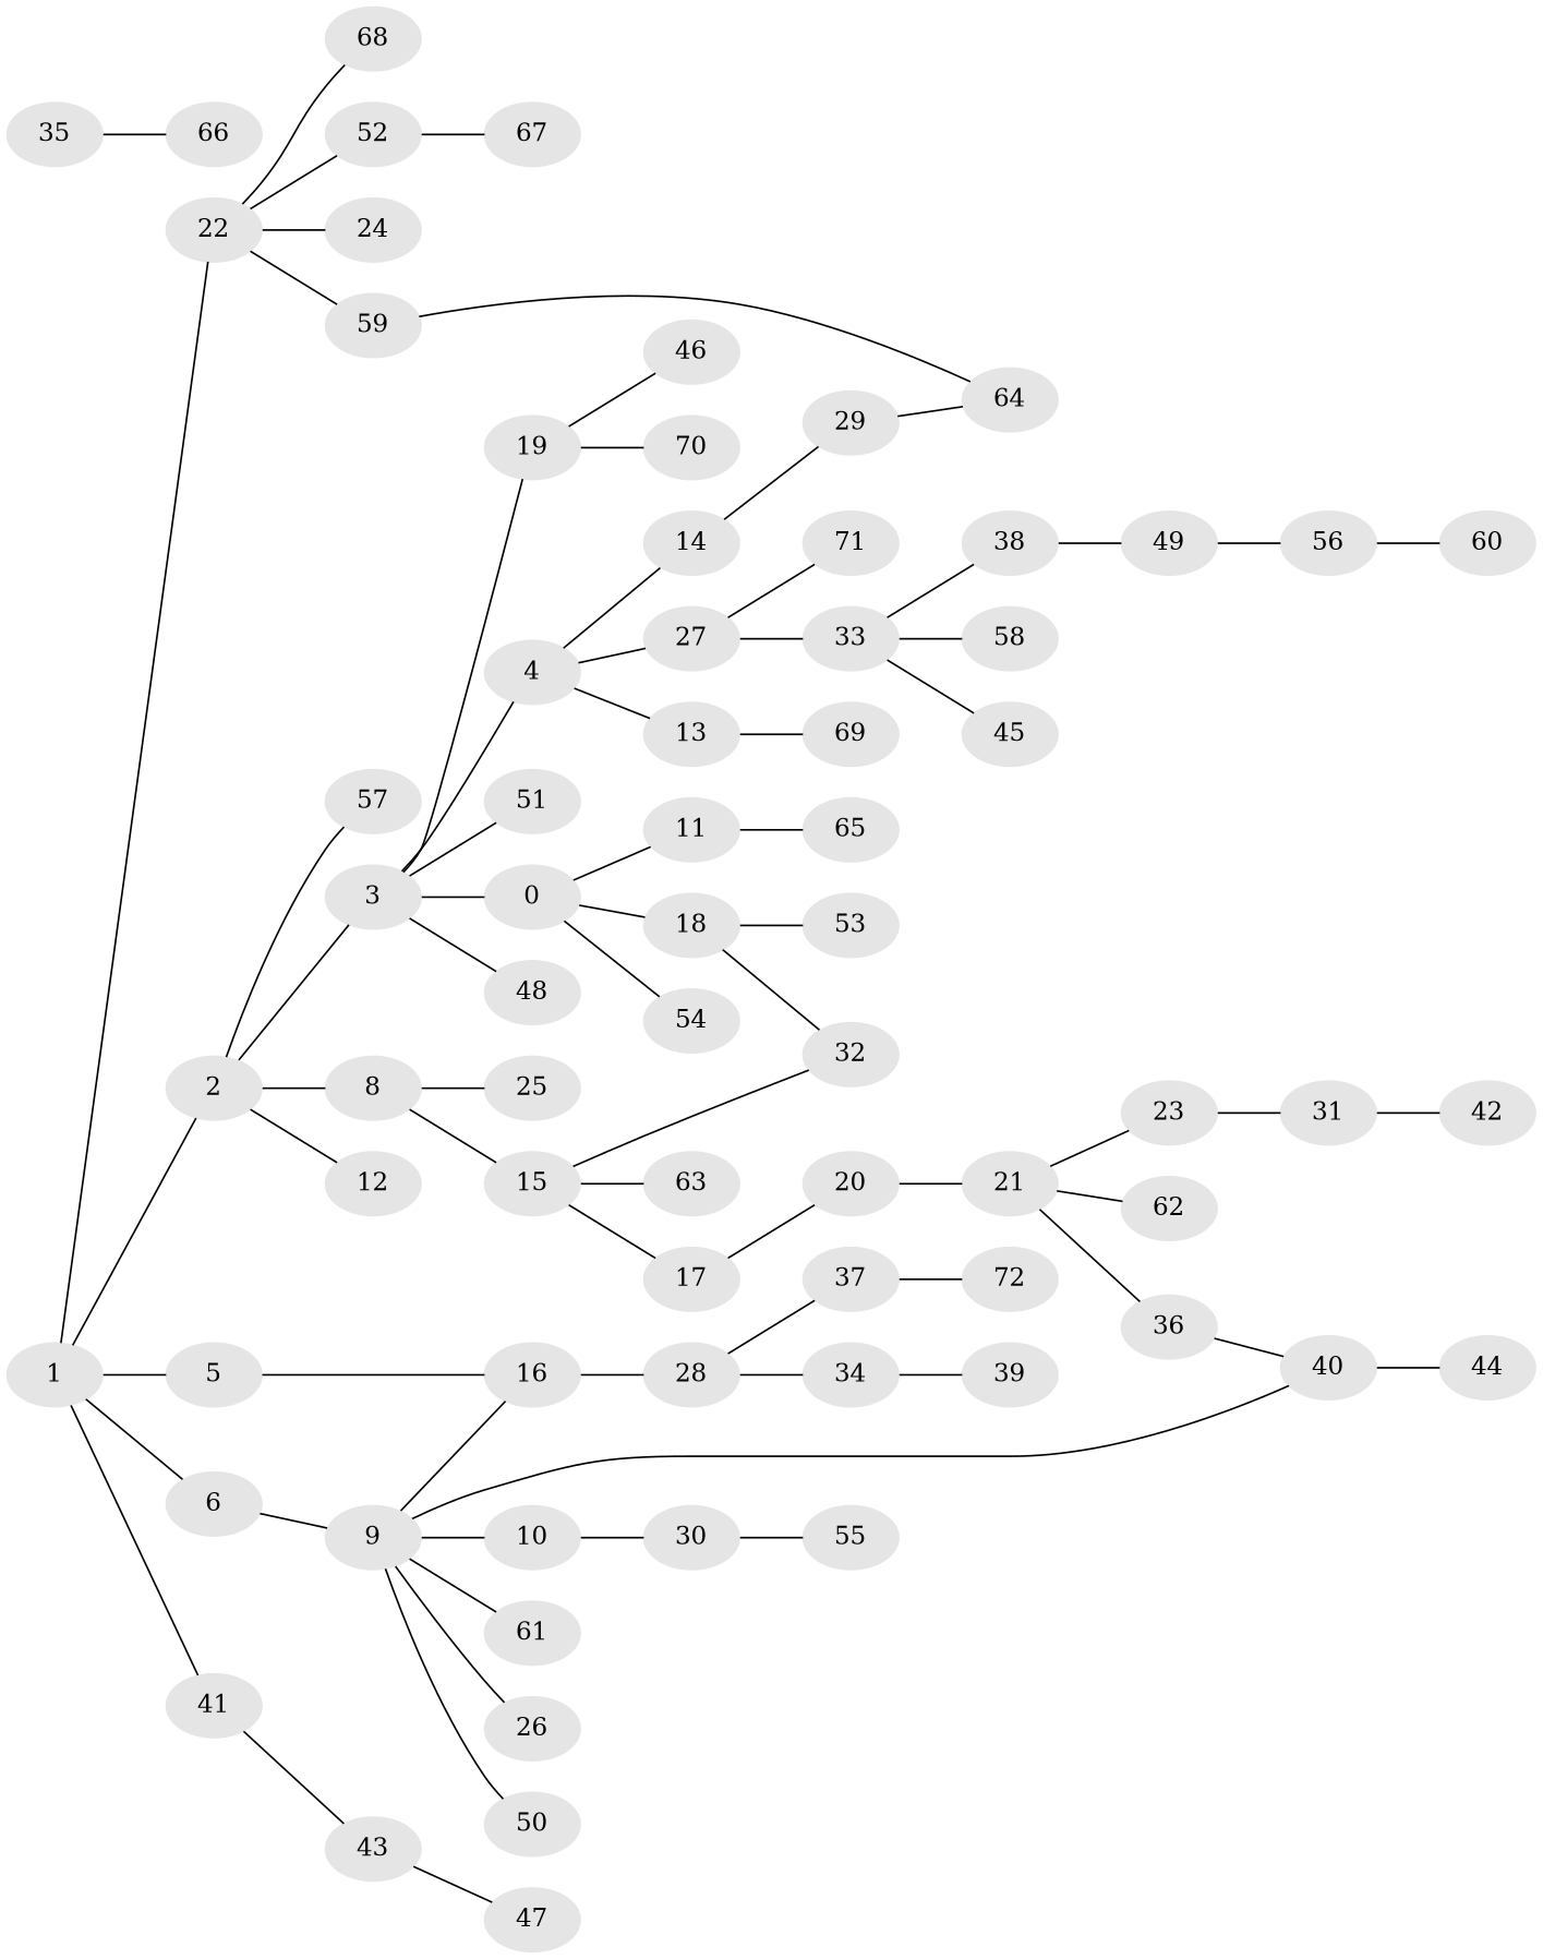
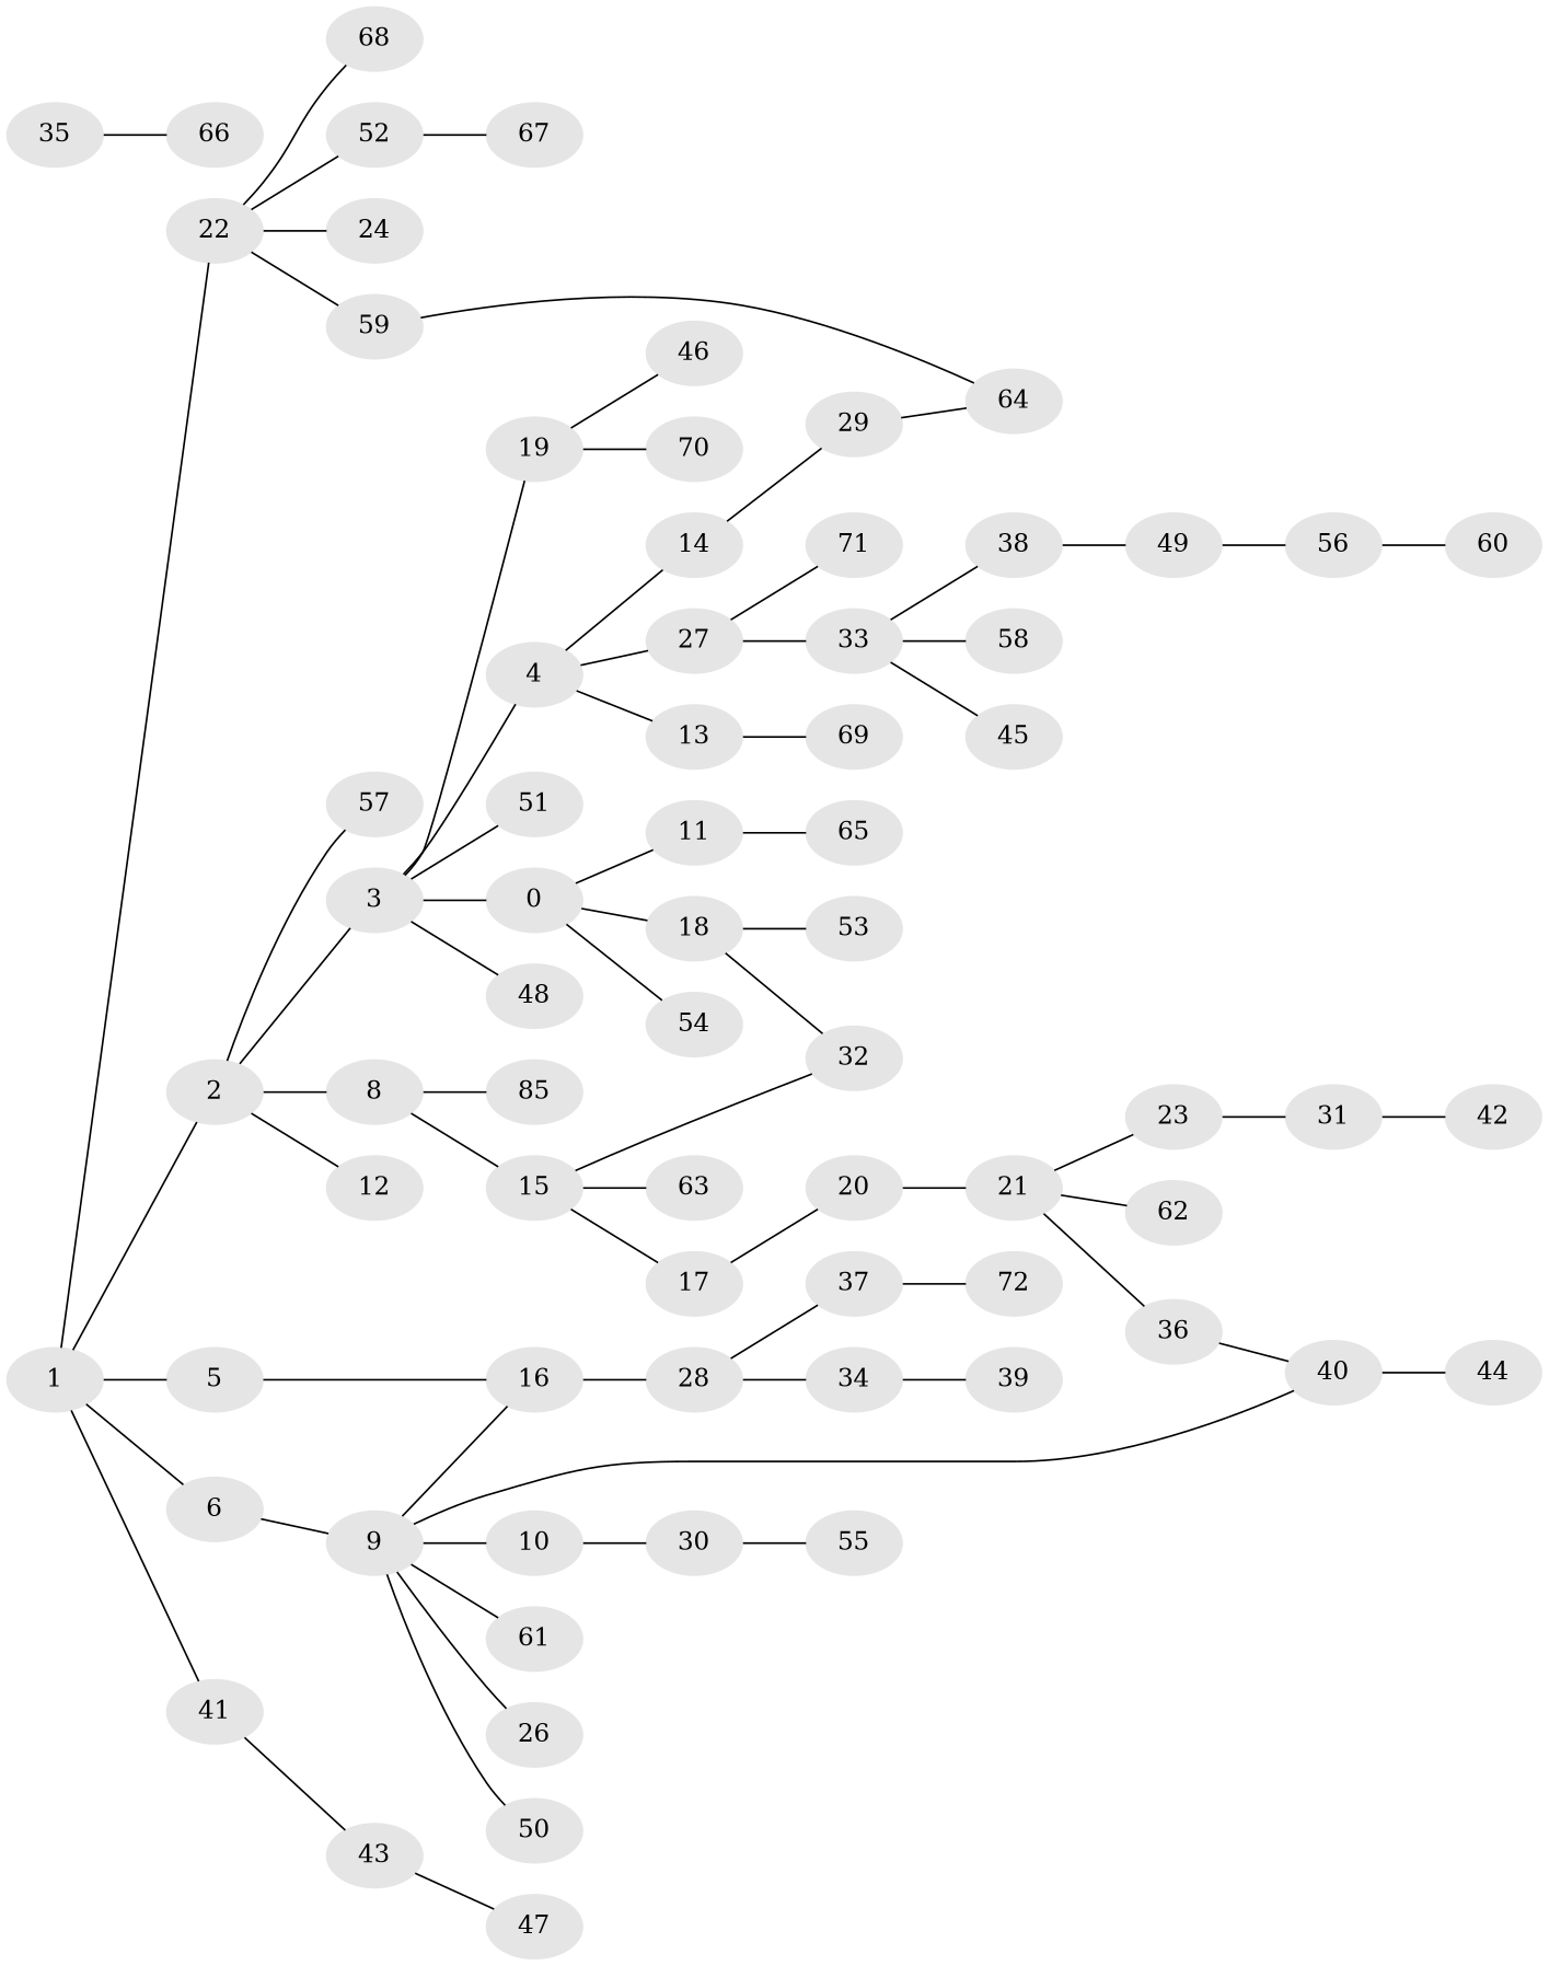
  graph {
    rankdir=LR
    node [color=gray90 style=filled]
    1
    2
    5
    6
    22
    41
    3
    8
    12
    57
    16
    9
    24
    52
    59
    68
    43
    4
    n19 [label=0]
    19
    48
    51
    15
-   25
+   25 [label=85]
    35
    66
    13
    14
    27
    11
    18
    54
    46
    70
    69
    29
    33
    71
    28
    10
    26
    40
    50
    61
    65
    32
    53
    17
    63
    30
    44
    55
    64
    20
    34
    37
    21
    23
    36
    62
    31
    67
    42
    38
    45
    58
    39
    72
    49
    56
    47
    60
    1 -- 2
    1 -- 5
    1 -- 6
    1 -- 22
    1 -- 41
    2 -- 3
    2 -- 8
    2 -- 12
    2 -- 57
    5 -- 16
    6 -- 9
    22 -- 24
    22 -- 52
    22 -- 59
    22 -- 68
    41 -- 43
    3 -- 4
    3 -- n19
    3 -- 19
    3 -- 48
    3 -- 51
    8 -- 15
    8 -- 25
    16 -- 28
    9 -- 16
    9 -- 10
    9 -- 26
    9 -- 40
    9 -- 50
    9 -- 61
    52 -- 67
    59 -- 64
    43 -- 47
    4 -- 13
    4 -- 14
    4 -- 27
    n19 -- 11
    n19 -- 18
    n19 -- 54
    19 -- 46
    19 -- 70
    15 -- 32
    15 -- 17
    15 -- 63
    35 -- 66
    13 -- 69
    14 -- 29
    27 -- 33
    27 -- 71
    11 -- 65
    18 -- 32
    18 -- 53
    29 -- 64
    33 -- 38
    33 -- 45
    33 -- 58
    28 -- 34
    28 -- 37
    10 -- 30
    40 -- 44
    17 -- 20
    30 -- 55
    20 -- 21
    34 -- 39
    37 -- 72
    21 -- 23
    21 -- 36
    21 -- 62
    23 -- 31
    36 -- 40
    31 -- 42
    38 -- 49
    49 -- 56
    56 -- 60
  }
